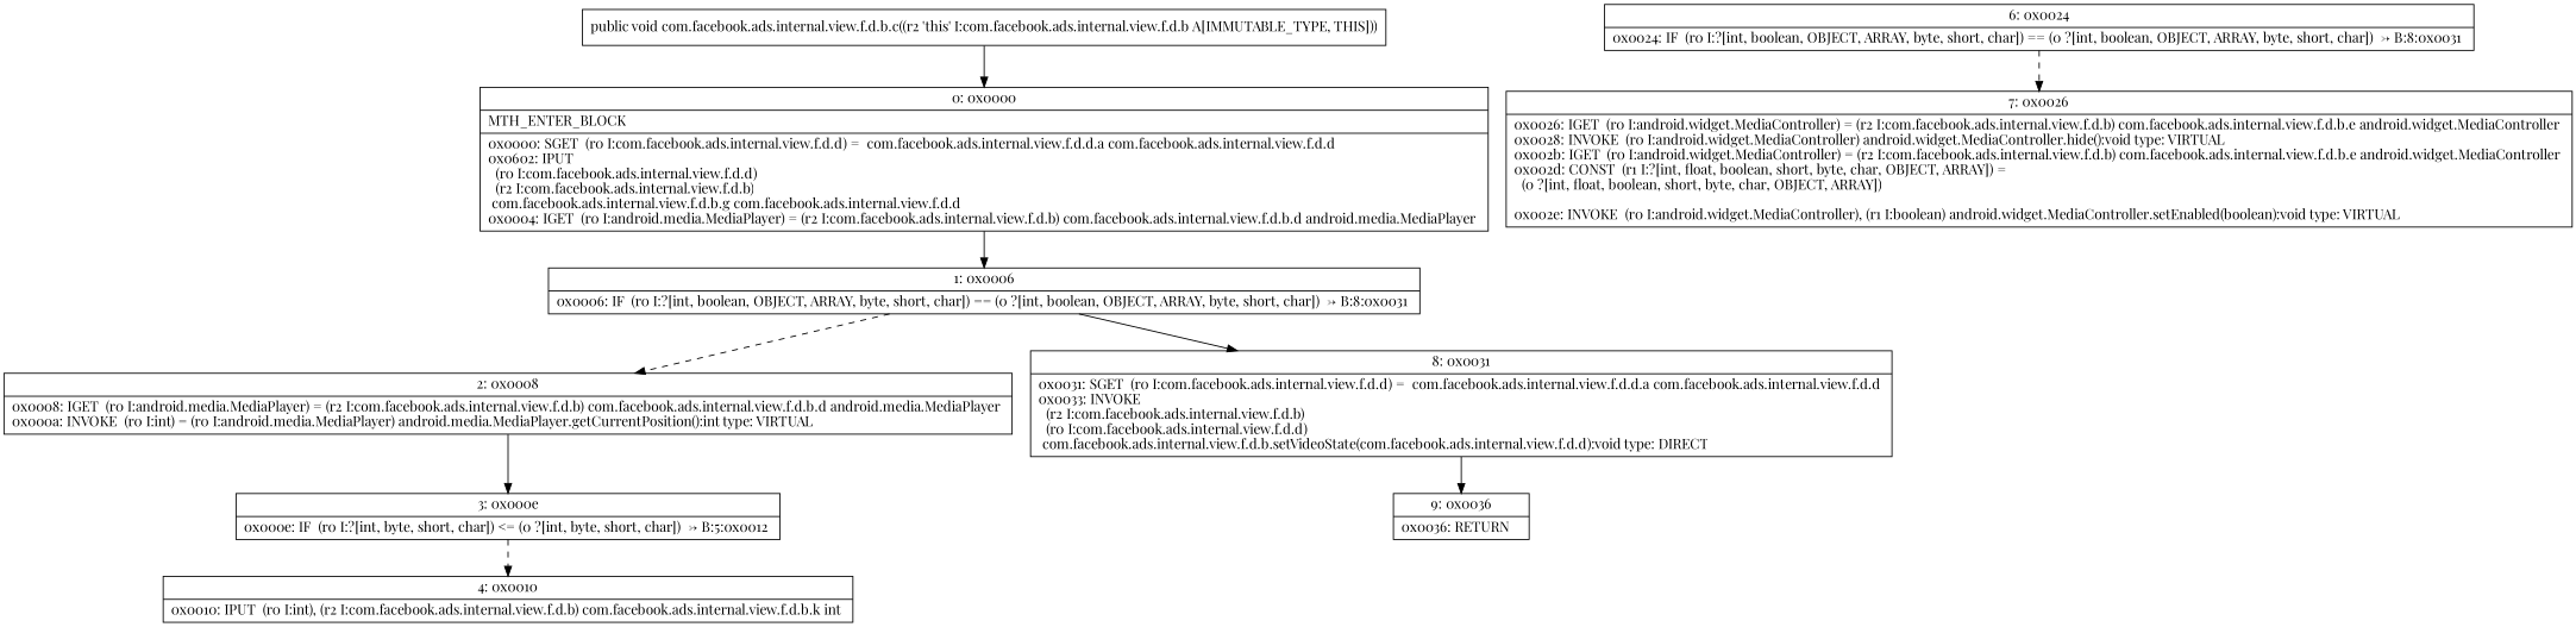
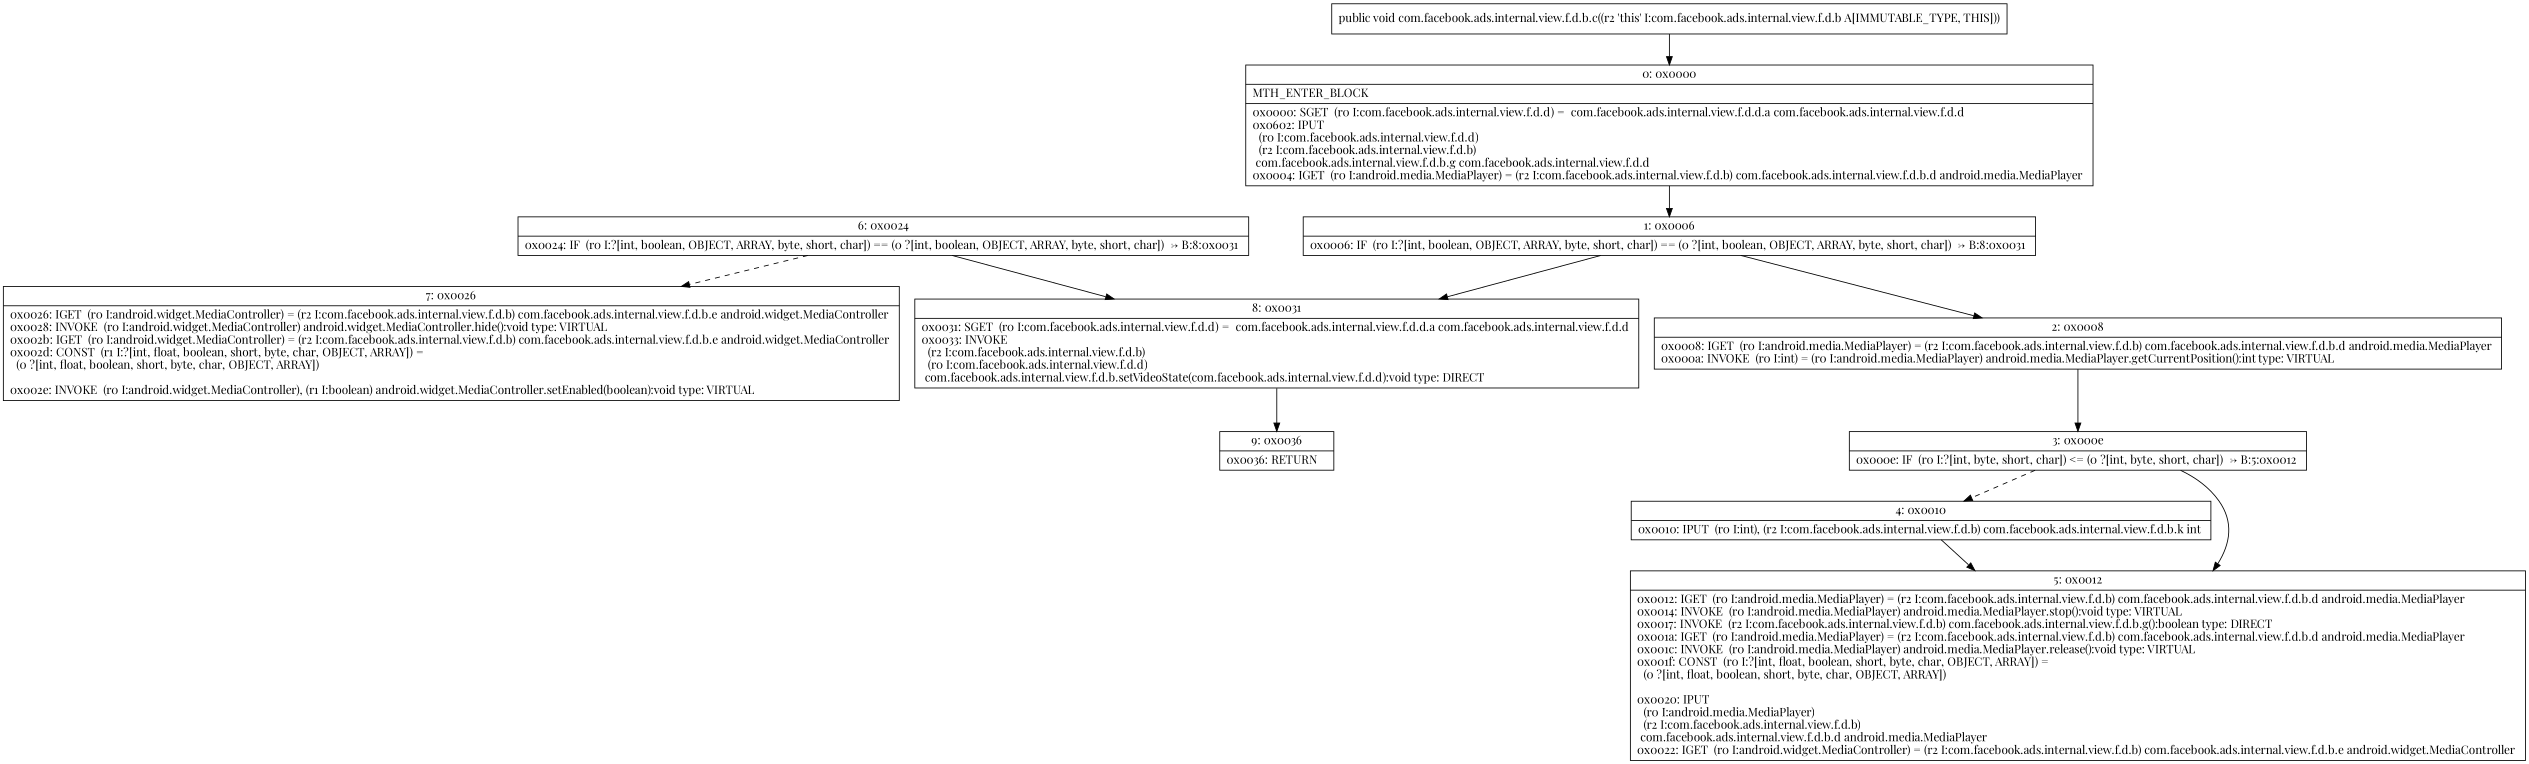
  digraph {
    fontname="Playfair Display"
    node [fontname="Playfair Display" shape=record]
    edge [fontname="Playfair Display"]
    n1 [label="{0\:\ 0x0000|MTH_ENTER_BLOCK\l|0x0000: SGET  (r0 I:com.facebook.ads.internal.view.f.d.d) =  com.facebook.ads.internal.view.f.d.d.a com.facebook.ads.internal.view.f.d.d \l0x0602: IPUT  \l  (r0 I:com.facebook.ads.internal.view.f.d.d)\l  (r2 I:com.facebook.ads.internal.view.f.d.b)\l com.facebook.ads.internal.view.f.d.b.g com.facebook.ads.internal.view.f.d.d \l0x0004: IGET  (r0 I:android.media.MediaPlayer) = (r2 I:com.facebook.ads.internal.view.f.d.b) com.facebook.ads.internal.view.f.d.b.d android.media.MediaPlayer \l}"]
    n2 [label="{1\:\ 0x0006|0x0006: IF  (r0 I:?[int, boolean, OBJECT, ARRAY, byte, short, char]) == (0 ?[int, boolean, OBJECT, ARRAY, byte, short, char])  \-\> B:8:0x0031 \l}"]
    n3 [label="{2\:\ 0x0008|0x0008: IGET  (r0 I:android.media.MediaPlayer) = (r2 I:com.facebook.ads.internal.view.f.d.b) com.facebook.ads.internal.view.f.d.b.d android.media.MediaPlayer \l0x000a: INVOKE  (r0 I:int) = (r0 I:android.media.MediaPlayer) android.media.MediaPlayer.getCurrentPosition():int type: VIRTUAL \l}"]
    n4 [label="{8\:\ 0x0031|0x0031: SGET  (r0 I:com.facebook.ads.internal.view.f.d.d) =  com.facebook.ads.internal.view.f.d.d.a com.facebook.ads.internal.view.f.d.d \l0x0033: INVOKE  \l  (r2 I:com.facebook.ads.internal.view.f.d.b)\l  (r0 I:com.facebook.ads.internal.view.f.d.d)\l com.facebook.ads.internal.view.f.d.b.setVideoState(com.facebook.ads.internal.view.f.d.d):void type: DIRECT \l}"]
    n5 [label="{3\:\ 0x000e|0x000e: IF  (r0 I:?[int, byte, short, char]) \<= (0 ?[int, byte, short, char])  \-\> B:5:0x0012 \l}"]
    n6 [label="{9\:\ 0x0036|0x0036: RETURN   \l}"]
    n7 [label="{4\:\ 0x0010|0x0010: IPUT  (r0 I:int), (r2 I:com.facebook.ads.internal.view.f.d.b) com.facebook.ads.internal.view.f.d.b.k int \l}"]
+   n8 [label="{5\:\ 0x0012|0x0012: IGET  (r0 I:android.media.MediaPlayer) = (r2 I:com.facebook.ads.internal.view.f.d.b) com.facebook.ads.internal.view.f.d.b.d android.media.MediaPlayer \l0x0014: INVOKE  (r0 I:android.media.MediaPlayer) android.media.MediaPlayer.stop():void type: VIRTUAL \l0x0017: INVOKE  (r2 I:com.facebook.ads.internal.view.f.d.b) com.facebook.ads.internal.view.f.d.b.g():boolean type: DIRECT \l0x001a: IGET  (r0 I:android.media.MediaPlayer) = (r2 I:com.facebook.ads.internal.view.f.d.b) com.facebook.ads.internal.view.f.d.b.d android.media.MediaPlayer \l0x001c: INVOKE  (r0 I:android.media.MediaPlayer) android.media.MediaPlayer.release():void type: VIRTUAL \l0x001f: CONST  (r0 I:?[int, float, boolean, short, byte, char, OBJECT, ARRAY]) = \l  (0 ?[int, float, boolean, short, byte, char, OBJECT, ARRAY])\l \l0x0020: IPUT  \l  (r0 I:android.media.MediaPlayer)\l  (r2 I:com.facebook.ads.internal.view.f.d.b)\l com.facebook.ads.internal.view.f.d.b.d android.media.MediaPlayer \l0x0022: IGET  (r0 I:android.widget.MediaController) = (r2 I:com.facebook.ads.internal.view.f.d.b) com.facebook.ads.internal.view.f.d.b.e android.widget.MediaController \l}"]
    n9 [label="{6\:\ 0x0024|0x0024: IF  (r0 I:?[int, boolean, OBJECT, ARRAY, byte, short, char]) == (0 ?[int, boolean, OBJECT, ARRAY, byte, short, char])  \-\> B:8:0x0031 \l}"]
    n10 [label="{7\:\ 0x0026|0x0026: IGET  (r0 I:android.widget.MediaController) = (r2 I:com.facebook.ads.internal.view.f.d.b) com.facebook.ads.internal.view.f.d.b.e android.widget.MediaController \l0x0028: INVOKE  (r0 I:android.widget.MediaController) android.widget.MediaController.hide():void type: VIRTUAL \l0x002b: IGET  (r0 I:android.widget.MediaController) = (r2 I:com.facebook.ads.internal.view.f.d.b) com.facebook.ads.internal.view.f.d.b.e android.widget.MediaController \l0x002d: CONST  (r1 I:?[int, float, boolean, short, byte, char, OBJECT, ARRAY]) = \l  (0 ?[int, float, boolean, short, byte, char, OBJECT, ARRAY])\l \l0x002e: INVOKE  (r0 I:android.widget.MediaController), (r1 I:boolean) android.widget.MediaController.setEnabled(boolean):void type: VIRTUAL \l}"]
    n11 [label="{public void com.facebook.ads.internal.view.f.d.b.c((r2 'this' I:com.facebook.ads.internal.view.f.d.b A[IMMUTABLE_TYPE, THIS])) }"]
    n1 -> n2
-   n2 -> n3 [style=dashed]
+   n2 -> n3 [style=solid]
    n2 -> n4
    n3 -> n5
    n4 -> n6
    n5 -> n7 [style=dashed]
+   n5 -> n8
+   n7 -> n8
+   n9 -> n4
    n9 -> n10 [style=dashed]
    n11 -> n1
  }
